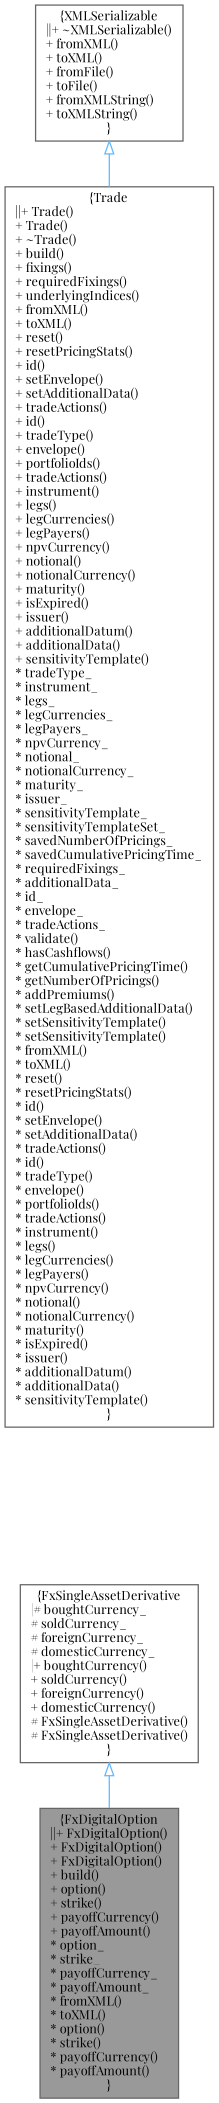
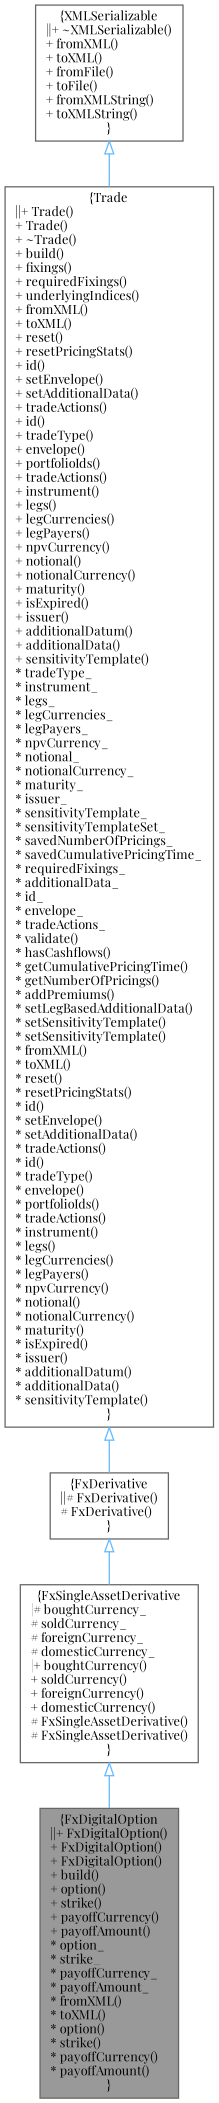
  digraph {
    fontname="Playfair Display"
    node [color=gray40 fillcolor=white fontname="Playfair Display" fontsize=10 shape=box style=filled]
    edge [arrowtail=onormal color=steelblue1 dir=back fontname="Playfair Display" fontsize=10 labelfontname=Helvetica labelfontsize=10 style=solid]
    n1 [fillcolor=grey60 fontcolor=black height=0.2 label="{FxDigitalOption\n||+ FxDigitalOption()\l+ FxDigitalOption()\l+ FxDigitalOption()\l+ build()\l+ option()\l+ strike()\l+ payoffCurrency()\l+ payoffAmount()\l* option_\l* strike_\l* payoffCurrency_\l* payoffAmount_\l* fromXML()\l* toXML()\l* option()\l* strike()\l* payoffCurrency()\l* payoffAmount()\l}" width=0.4]
    n2 [height=0.2 label="{FxSingleAssetDerivative\n|# boughtCurrency_\l# soldCurrency_\l# foreignCurrency_\l# domesticCurrency_\l|+ boughtCurrency()\l+ soldCurrency()\l+ foreignCurrency()\l+ domesticCurrency()\l# FxSingleAssetDerivative()\l# FxSingleAssetDerivative()\l}" width=0.4]
+   n3 [height=0.2 label="{FxDerivative\n||# FxDerivative()\l# FxDerivative()\l}" width=0.4]
    n4 [height=0.2 label="{Trade\n||+ Trade()\l+ Trade()\l+ ~Trade()\l+ build()\l+ fixings()\l+ requiredFixings()\l+ underlyingIndices()\l+ fromXML()\l+ toXML()\l+ reset()\l+ resetPricingStats()\l+ id()\l+ setEnvelope()\l+ setAdditionalData()\l+ tradeActions()\l+ id()\l+ tradeType()\l+ envelope()\l+ portfolioIds()\l+ tradeActions()\l+ instrument()\l+ legs()\l+ legCurrencies()\l+ legPayers()\l+ npvCurrency()\l+ notional()\l+ notionalCurrency()\l+ maturity()\l+ isExpired()\l+ issuer()\l+ additionalDatum()\l+ additionalData()\l+ sensitivityTemplate()\l* tradeType_\l* instrument_\l* legs_\l* legCurrencies_\l* legPayers_\l* npvCurrency_\l* notional_\l* notionalCurrency_\l* maturity_\l* issuer_\l* sensitivityTemplate_\l* sensitivityTemplateSet_\l* savedNumberOfPricings_\l* savedCumulativePricingTime_\l* requiredFixings_\l* additionalData_\l* id_\l* envelope_\l* tradeActions_\l* validate()\l* hasCashflows()\l* getCumulativePricingTime()\l* getNumberOfPricings()\l* addPremiums()\l* setLegBasedAdditionalData()\l* setSensitivityTemplate()\l* setSensitivityTemplate()\l* fromXML()\l* toXML()\l* reset()\l* resetPricingStats()\l* id()\l* setEnvelope()\l* setAdditionalData()\l* tradeActions()\l* id()\l* tradeType()\l* envelope()\l* portfolioIds()\l* tradeActions()\l* instrument()\l* legs()\l* legCurrencies()\l* legPayers()\l* npvCurrency()\l* notional()\l* notionalCurrency()\l* maturity()\l* isExpired()\l* issuer()\l* additionalDatum()\l* additionalData()\l* sensitivityTemplate()\l}" width=0.4]
    n5 [height=0.2 label="{XMLSerializable\n||+ ~XMLSerializable()\l+ fromXML()\l+ toXML()\l+ fromFile()\l+ toFile()\l+ fromXMLString()\l+ toXMLString()\l}" width=0.4]
    n2 -> n1
+   n3 -> n2
+   n4 -> n3
    n5 -> n4
  }
